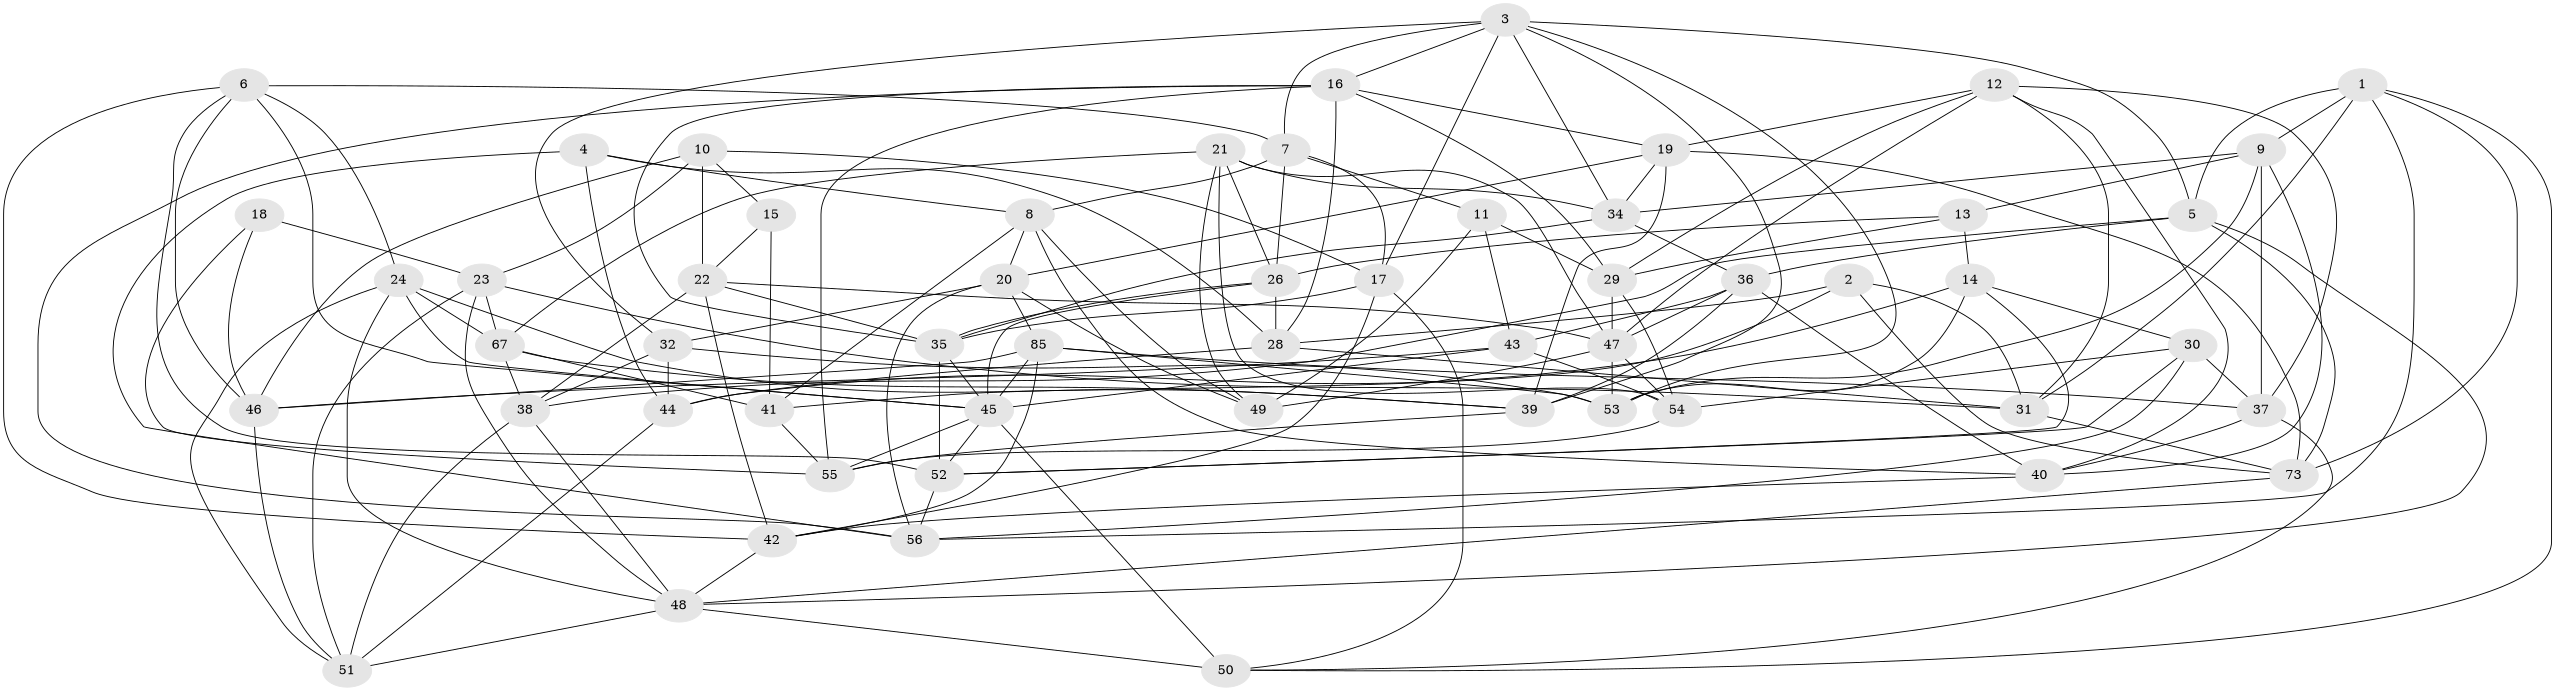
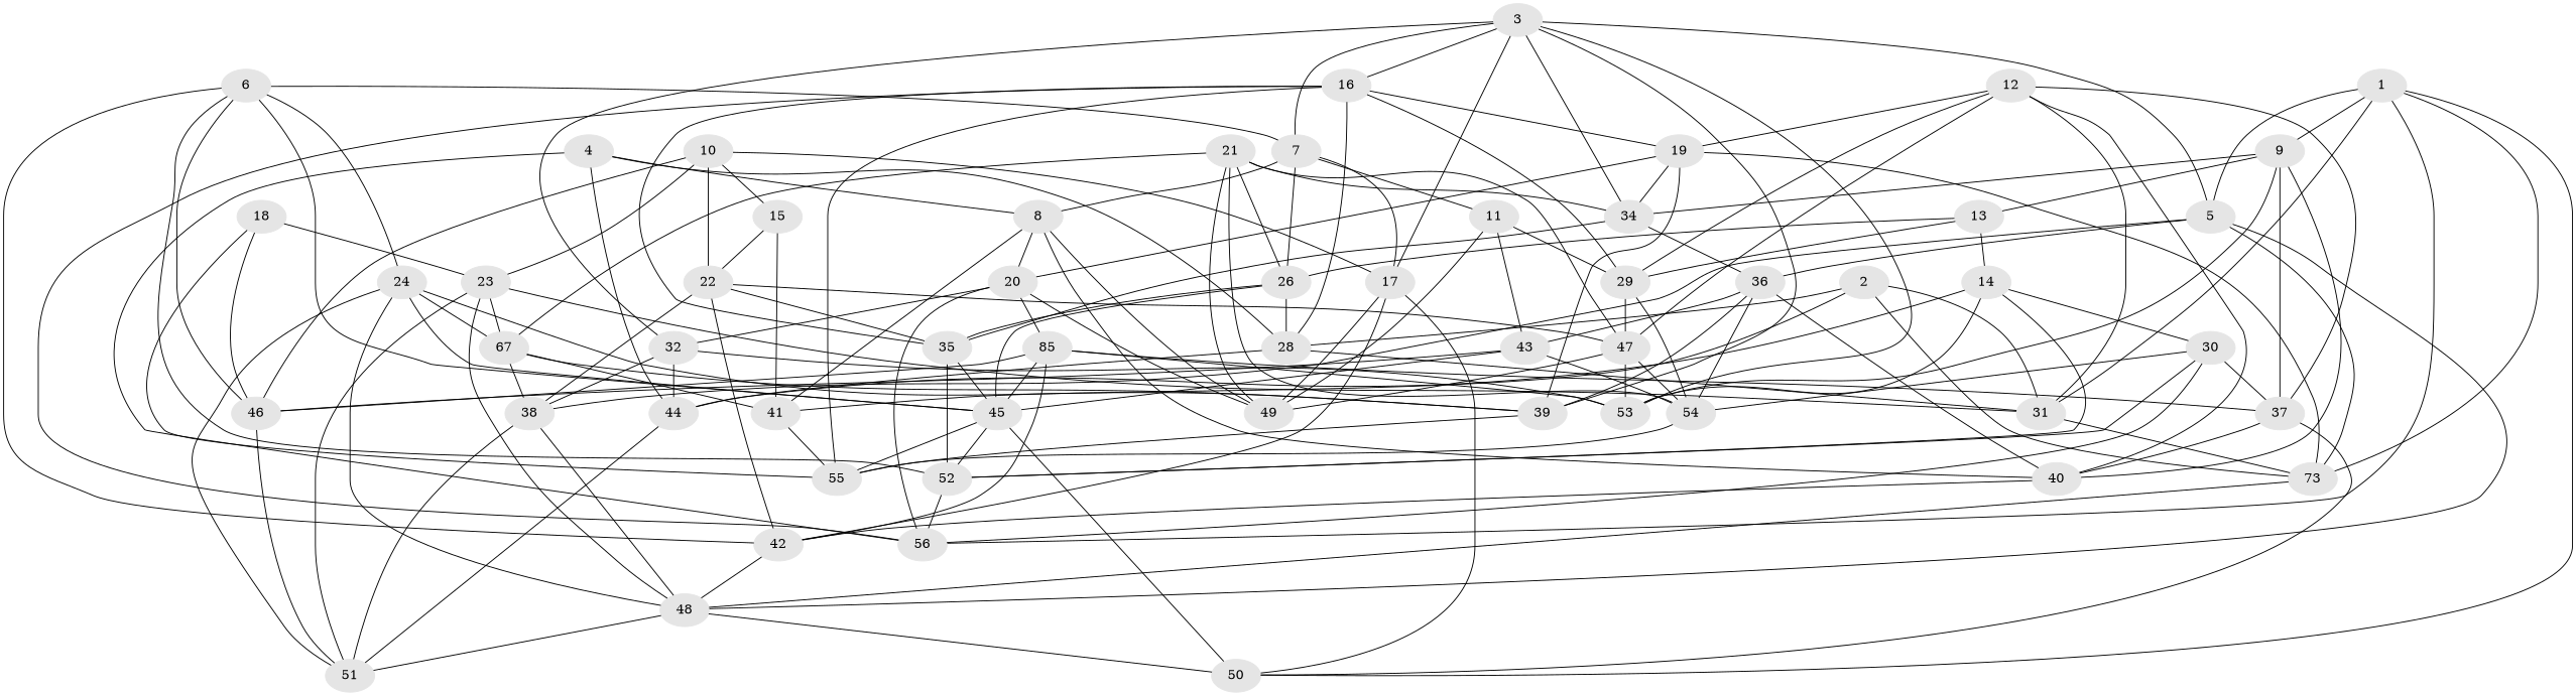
  graph {
    fontname="DejaVu Serif"
    node [color=gray90 fontname="DejaVu Serif" style=filled]
    edge [fontname="DejaVu Serif" weight=1.0]
    1
    5
    9
    31
    n5 [label=73]
    50
    56
    36
    38
    48
    34
    53
    40
    13
    37
    2
    28
    41
    44
    55
    3
    7
    17
    32
    39
    16
    8
    11
    26
    10
    46
    15
    22
    23
    42
    49
    35
    4
    20
    51
    43
    47
    6
    24
    45
    52
    n47 [label=67]
    29
    n49 [label=85]
    14
    54
    12
    19
    30
    18
    21
    1 -- 5
    1 -- 9
    1 -- 31
    1 -- n5
    1 -- 50
    1 -- 56
    5 -- n5
    5 -- 36
    5 -- 38
    5 -- 48
    9 -- 34
    9 -- 53
    9 -- 40
    9 -- 13
    9 -- 37
    31 -- n5
    n5 -- 48
    36 -- 40
    36 -- 39
    36 -- 43
-   36 -- 47
+   36 -- 54
    38 -- 48
    38 -- 51
    48 -- 50
    48 -- 51
    34 -- 36
    34 -- 35
    40 -- 42
    13 -- 26
    13 -- 29
    13 -- 14
    37 -- 50
    37 -- 40
    2 -- 31
    2 -- n5
    2 -- 28
    2 -- 41
    28 -- 31
    28 -- 44
    41 -- 55
    44 -- 51
    3 -- 5
    3 -- 34
    3 -- 53
    3 -- 7
    3 -- 17
    3 -- 32
    3 -- 39
    3 -- 16
    7 -- 17
    7 -- 8
    7 -- 11
    7 -- 26
    17 -- 50
    17 -- 42
-   17 -- 35
+   17 -- 49
    32 -- 38
    32 -- 53
    32 -- 44 [weight=2.0]
    39 -- 55
    16 -- 56
    16 -- 28
    16 -- 55
    16 -- 35
    16 -- 29
    16 -- 19
    8 -- 40
    8 -- 41
    8 -- 49
    8 -- 20
    11 -- 49
    11 -- 43
    11 -- 29
    26 -- 28
    26 -- 35
    26 -- 45
    10 -- 17
    10 -- 46
    10 -- 15
    10 -- 22
    10 -- 23
    46 -- 51
    15 -- 41 [weight=2.0]
    15 -- 22
    22 -- 38
    22 -- 42
    22 -- 35
    22 -- 47
    23 -- 31
    23 -- 48
    23 -- 51
    23 -- n47
    42 -- 48
    35 -- 45
    35 -- 52
    4 -- 56
    4 -- 28
    4 -- 44
    4 -- 8
    20 -- 56
    20 -- 32
    20 -- 49
    20 -- n49
    43 -- 46 [weight=2.0]
    43 -- 45
    43 -- 54
    47 -- 53
    47 -- 49
    47 -- 54
    6 -- 7
    6 -- 46
    6 -- 42
    6 -- 24
    6 -- 45
    6 -- 52
    24 -- 48
    24 -- 39
    24 -- 51
    24 -- 45
    24 -- n47
    45 -- 50 [weight=2.0]
    45 -- 55
    45 -- 52
    52 -- 56
    n47 -- 38
    n47 -- 41
    n47 -- 39
    29 -- 47
    29 -- 54
    n49 -- 53
    n49 -- 37
    n49 -- 46
    n49 -- 42
    n49 -- 45
    14 -- 53
    14 -- 44
    14 -- 52
    14 -- 30 [weight=2.0]
    54 -- 55
    12 -- 31
    12 -- 40
    12 -- 37
    12 -- 47
    12 -- 29
    12 -- 19
    19 -- n5
    19 -- 34
    19 -- 39
    19 -- 20
    30 -- 56
    30 -- 37
    30 -- 52
    30 -- 54
    18 -- 55
    18 -- 46 [weight=2.0]
    18 -- 23
    21 -- 34
    21 -- 26
    21 -- 49
    21 -- 47
    21 -- n47
    21 -- 54
  }
